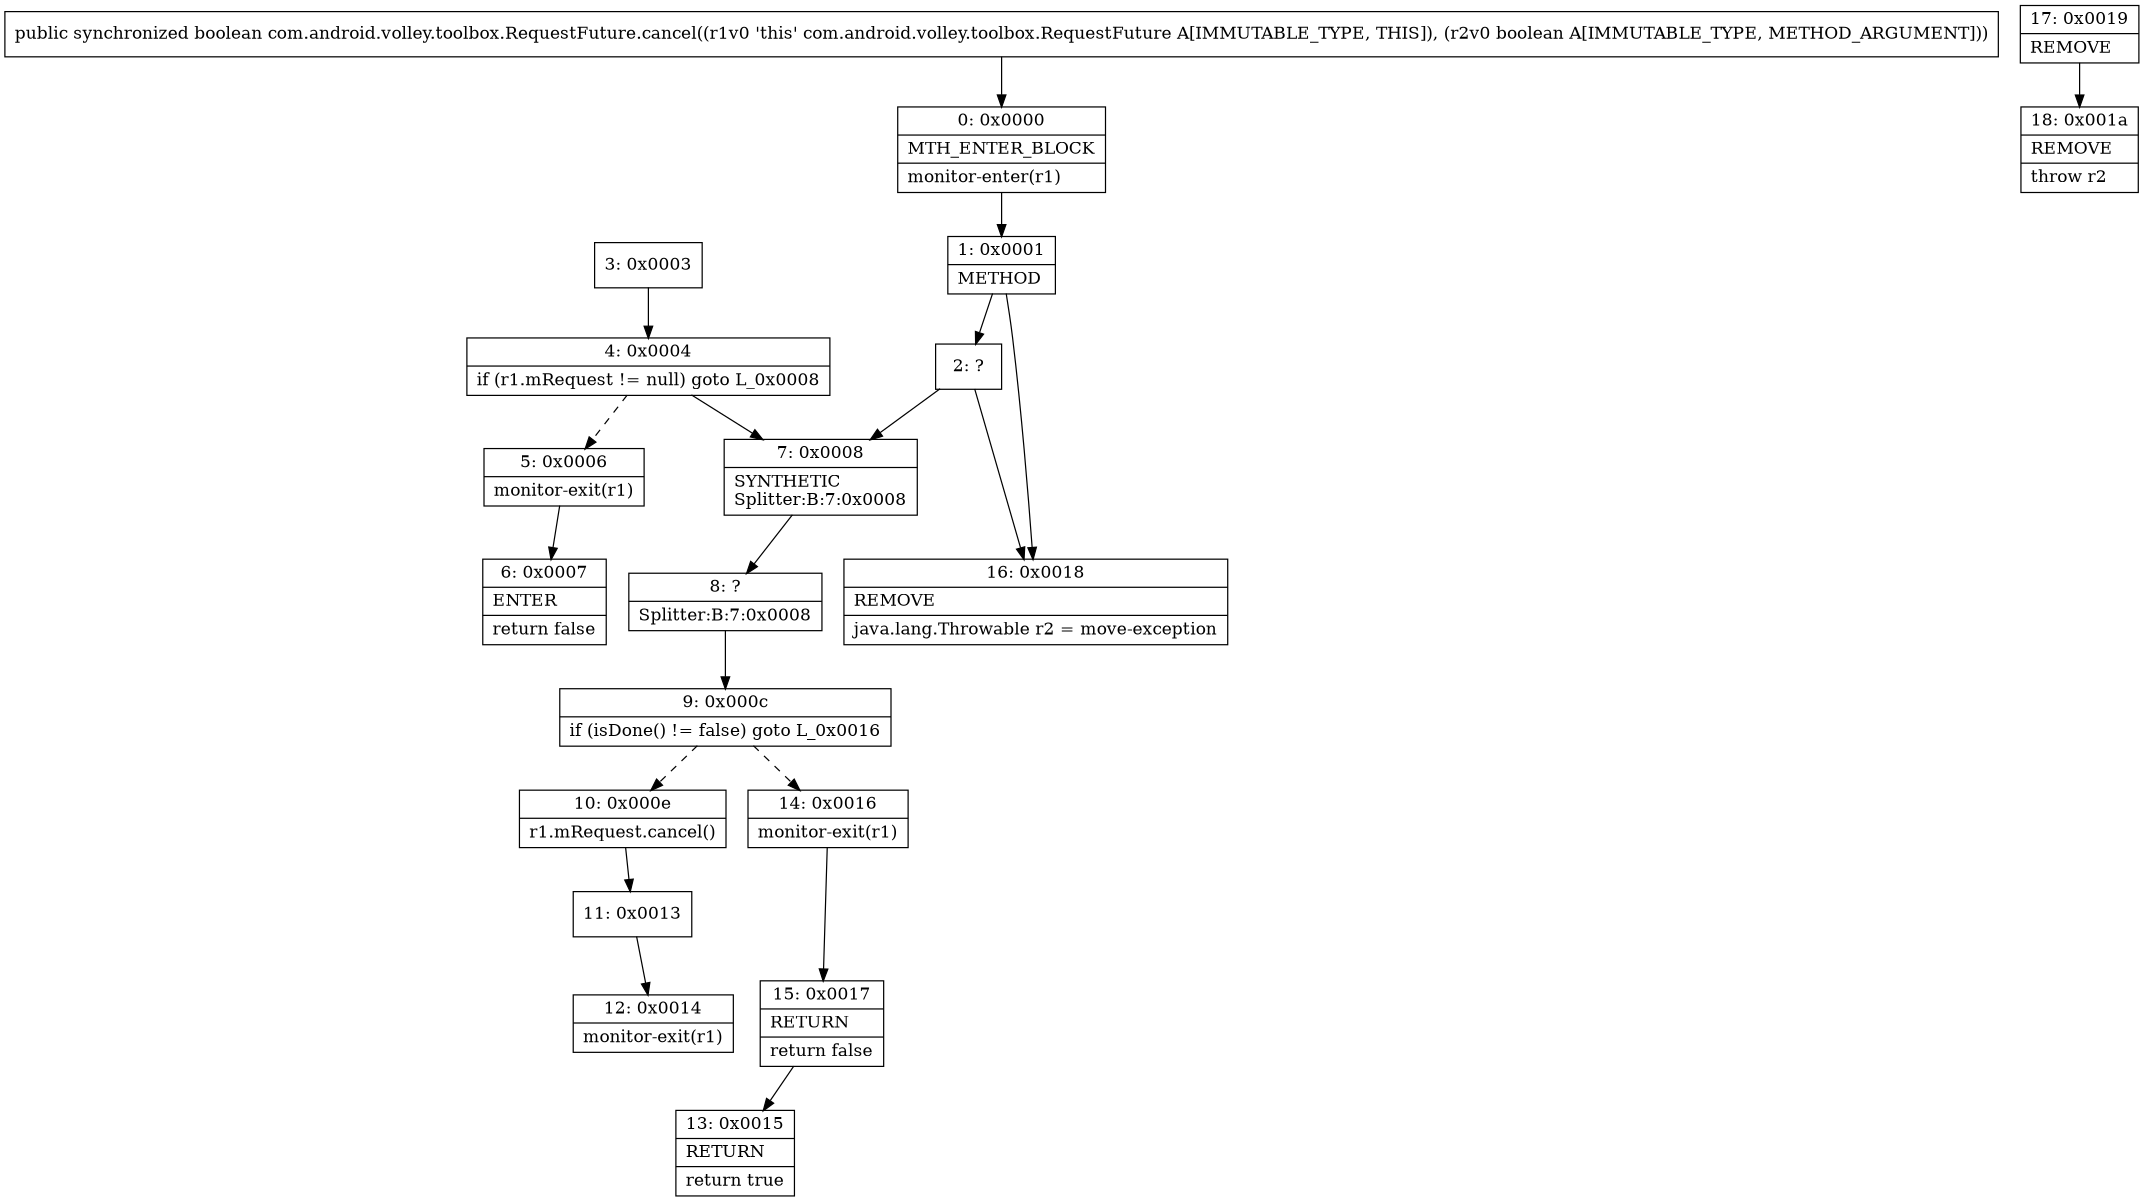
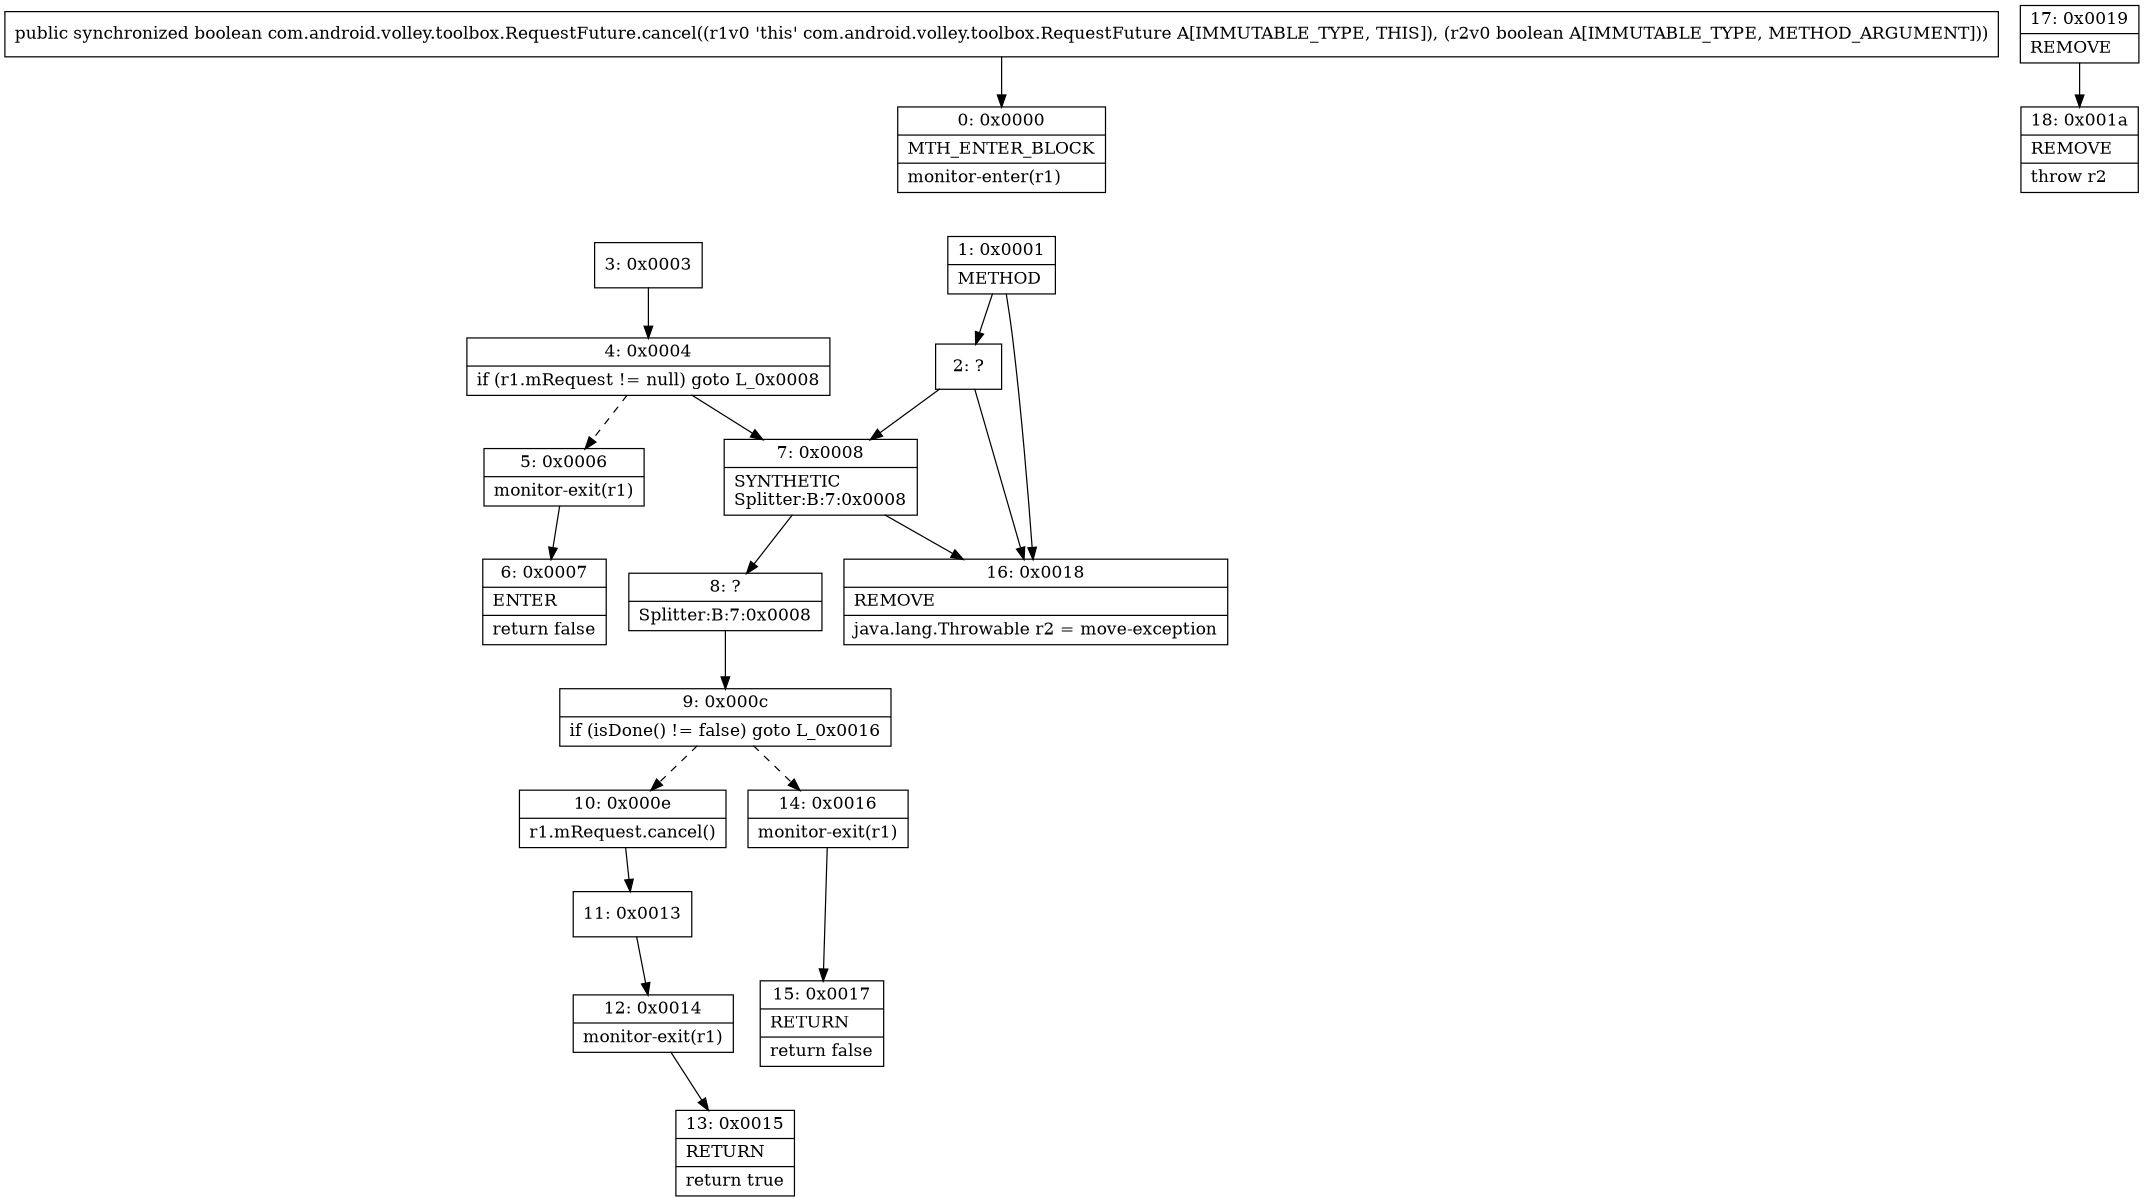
  digraph {
    node [shape=record]
    n1 [label="{0\:\ 0x0000|MTH_ENTER_BLOCK\l|monitor\-enter(r1)\l}"]
    n2 [label="{1\:\ 0x0001|METHOD\l}"]
    n3 [label="{2\:\ ?}"]
    n4 [label="{16\:\ 0x0018|REMOVE\l|java.lang.Throwable r2 = move\-exception\l}"]
    n5 [label="{7\:\ 0x0008|SYNTHETIC\lSplitter:B:7:0x0008\l}"]
    n6 [label="{3\:\ 0x0003}"]
    n7 [label="{4\:\ 0x0004|if (r1.mRequest != null) goto L_0x0008\l}"]
    n8 [label="{5\:\ 0x0006|monitor\-exit(r1)\l}"]
    n9 [label="{6\:\ 0x0007|ENTER\l|return false\l}"]
    n10 [label="{8\:\ ?|Splitter:B:7:0x0008\l}"]
    n11 [label="{9\:\ 0x000c|if (isDone() != false) goto L_0x0016\l}"]
    n12 [label="{10\:\ 0x000e|r1.mRequest.cancel()\l}"]
    n13 [label="{14\:\ 0x0016|monitor\-exit(r1)\l}"]
    n14 [label="{11\:\ 0x0013}"]
    n15 [label="{15\:\ 0x0017|RETURN\l|return false\l}"]
    n16 [label="{12\:\ 0x0014|monitor\-exit(r1)\l}"]
    n17 [label="{13\:\ 0x0015|RETURN\l|return true\l}"]
    n18 [label="{17\:\ 0x0019|REMOVE\l}"]
    n19 [label="{18\:\ 0x001a|REMOVE\l|throw r2\l}"]
    n20 [label="{public synchronized boolean com.android.volley.toolbox.RequestFuture.cancel((r1v0 'this' com.android.volley.toolbox.RequestFuture A[IMMUTABLE_TYPE, THIS]), (r2v0 boolean A[IMMUTABLE_TYPE, METHOD_ARGUMENT])) }"]
-   n1 -> n2
    n2 -> n3
    n2 -> n4
    n3 -> n4
    n3 -> n5
+   n5 -> n4
    n5 -> n10
    n6 -> n7
    n7 -> n5
    n7 -> n8 [style=dashed]
    n8 -> n9
    n10 -> n11
    n11 -> n12 [style=dashed]
    n11 -> n13 [style=dashed]
    n12 -> n14
    n13 -> n15
    n14 -> n16
-   n15 -> n17
+   n16 -> n17
    n18 -> n19
    n20 -> n1
  }
